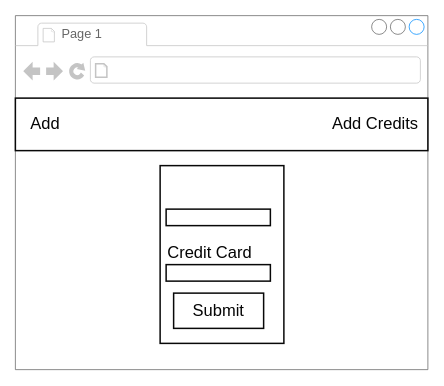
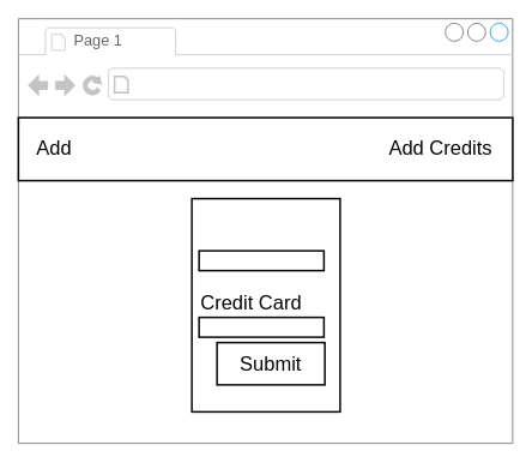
  <mxCell id="0" />
  <mxCell id="1" parent="0" />
  <mxCell id="2" value="" style="strokeWidth=1;shadow=0;dashed=0;align=center;html=1;shape=mxgraph.mockup.containers.browserWindow;rSize=0;fillColor=#ffffff;strokeColor=#666666;mainText=,;recursiveResize=0;rounded=0;labelBackgroundColor=none;fontSize=22;fontColor=#050505;" parent="1" vertex="1"><mxGeometry x="20" y="20" width="550" height="472" as="geometry" /></mxCell>
  <mxCell id="3" value="Page 1" style="strokeWidth=1;shadow=0;dashed=0;align=center;html=1;shape=mxgraph.mockup.containers.anchor;fontSize=17;fontColor=#666666;align=left;" parent="2" vertex="1"><mxGeometry x="60" y="12" width="110" height="26" as="geometry" /></mxCell>
  <mxCell id="4" value="" style="rounded=0;whiteSpace=wrap;html=1;shadow=0;labelBackgroundColor=none;strokeColor=#080808;strokeWidth=2;fillColor=#ffffff;fontSize=22;fontColor=#050505;align=center;" parent="2" vertex="1"><mxGeometry y="110" width="550" height="70" as="geometry" /></mxCell>
  <mxCell id="5" value="Add" style="text;html=1;strokeColor=none;fillColor=none;align=center;verticalAlign=middle;whiteSpace=wrap;rounded=0;shadow=0;labelBackgroundColor=none;fontSize=22;fontColor=#050505;" parent="2" vertex="1"><mxGeometry x="20" y="135" width="40" height="20" as="geometry" /></mxCell>
- <mxCell id="6" value="Add Credits" style="text;html=1;strokeColor=none;fillColor=none;align=center;verticalAlign=middle;whiteSpace=wrap;rounded=0;shadow=0;labelBackgroundColor=none;fontSize=22;fontColor=#050505;" parent="2" vertex="1"><mxGeometry x="420" y="135" width="120" height="20" as="geometry" /></mxCell>
+ <mxCell id="6" value="Add Credits" style="text;html=1;strokeColor=none;fillColor=none;align=center;verticalAlign=middle;whiteSpace=wrap;rounded=0;shadow=0;labelBackgroundColor=none;fontSize=22;fontColor=#050505;" parent="2" vertex="1"><mxGeometry x="410" y="135" width="120" height="20" as="geometry" /></mxCell>
  <mxCell id="7" value="" style="rounded=0;whiteSpace=wrap;html=1;shadow=0;labelBackgroundColor=none;strokeColor=#080808;strokeWidth=2;fillColor=#ffffff;fontSize=22;fontColor=#050505;align=center;" parent="2" vertex="1"><mxGeometry x="193" y="200" width="165" height="237" as="geometry" /></mxCell>
  <mxCell id="8" value="" style="rounded=0;whiteSpace=wrap;html=1;shadow=0;labelBackgroundColor=none;strokeColor=#080808;strokeWidth=2;fillColor=#ffffff;fontSize=22;fontColor=#050505;align=center;" parent="2" vertex="1"><mxGeometry x="201" y="258" width="139" height="22" as="geometry" /></mxCell>
  <mxCell id="9" value="" style="rounded=0;whiteSpace=wrap;html=1;shadow=0;labelBackgroundColor=none;strokeColor=#080808;strokeWidth=2;fillColor=#ffffff;fontSize=22;fontColor=#050505;align=center;" parent="2" vertex="1"><mxGeometry x="201" y="332" width="139" height="22" as="geometry" /></mxCell>
- <mxCell id="10" value="Submit" style="rounded=0;whiteSpace=wrap;html=1;shadow=0;labelBackgroundColor=none;strokeColor=#080808;strokeWidth=2;fillColor=#ffffff;fontSize=22;fontColor=#050505;align=center;" parent="2" vertex="1"><mxGeometry x="211" y="370" width="120" height="47" as="geometry" /></mxCell>
+ <mxCell id="10" value="Submit" style="rounded=0;whiteSpace=wrap;html=1;shadow=0;labelBackgroundColor=none;strokeColor=#080808;strokeWidth=2;fillColor=#ffffff;fontSize=22;fontColor=#050505;align=center;" parent="2" vertex="1"><mxGeometry x="221" y="360" width="120" height="47" as="geometry" /></mxCell>
  <mxCell id="11" value="Credit Card" style="text;html=1;strokeColor=none;fillColor=none;align=left;verticalAlign=middle;whiteSpace=wrap;rounded=0;shadow=0;labelBackgroundColor=none;fontSize=22;fontColor=#050505;" parent="2" vertex="1"><mxGeometry x="201" y="297" width="127" height="37" as="geometry" /></mxCell>
